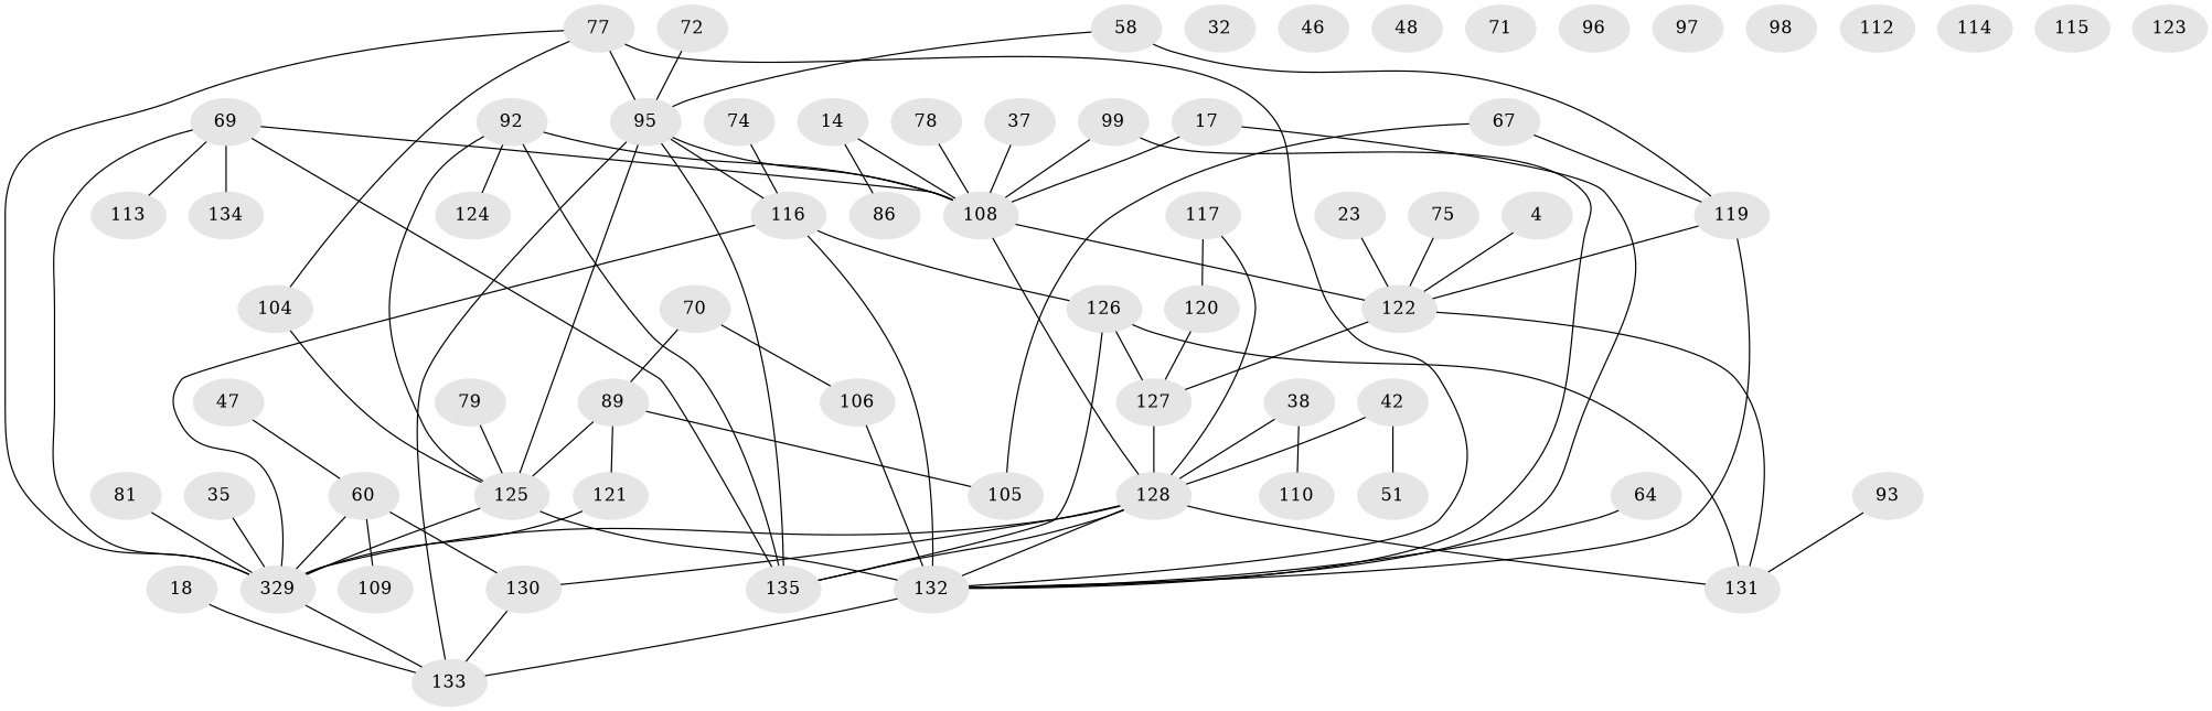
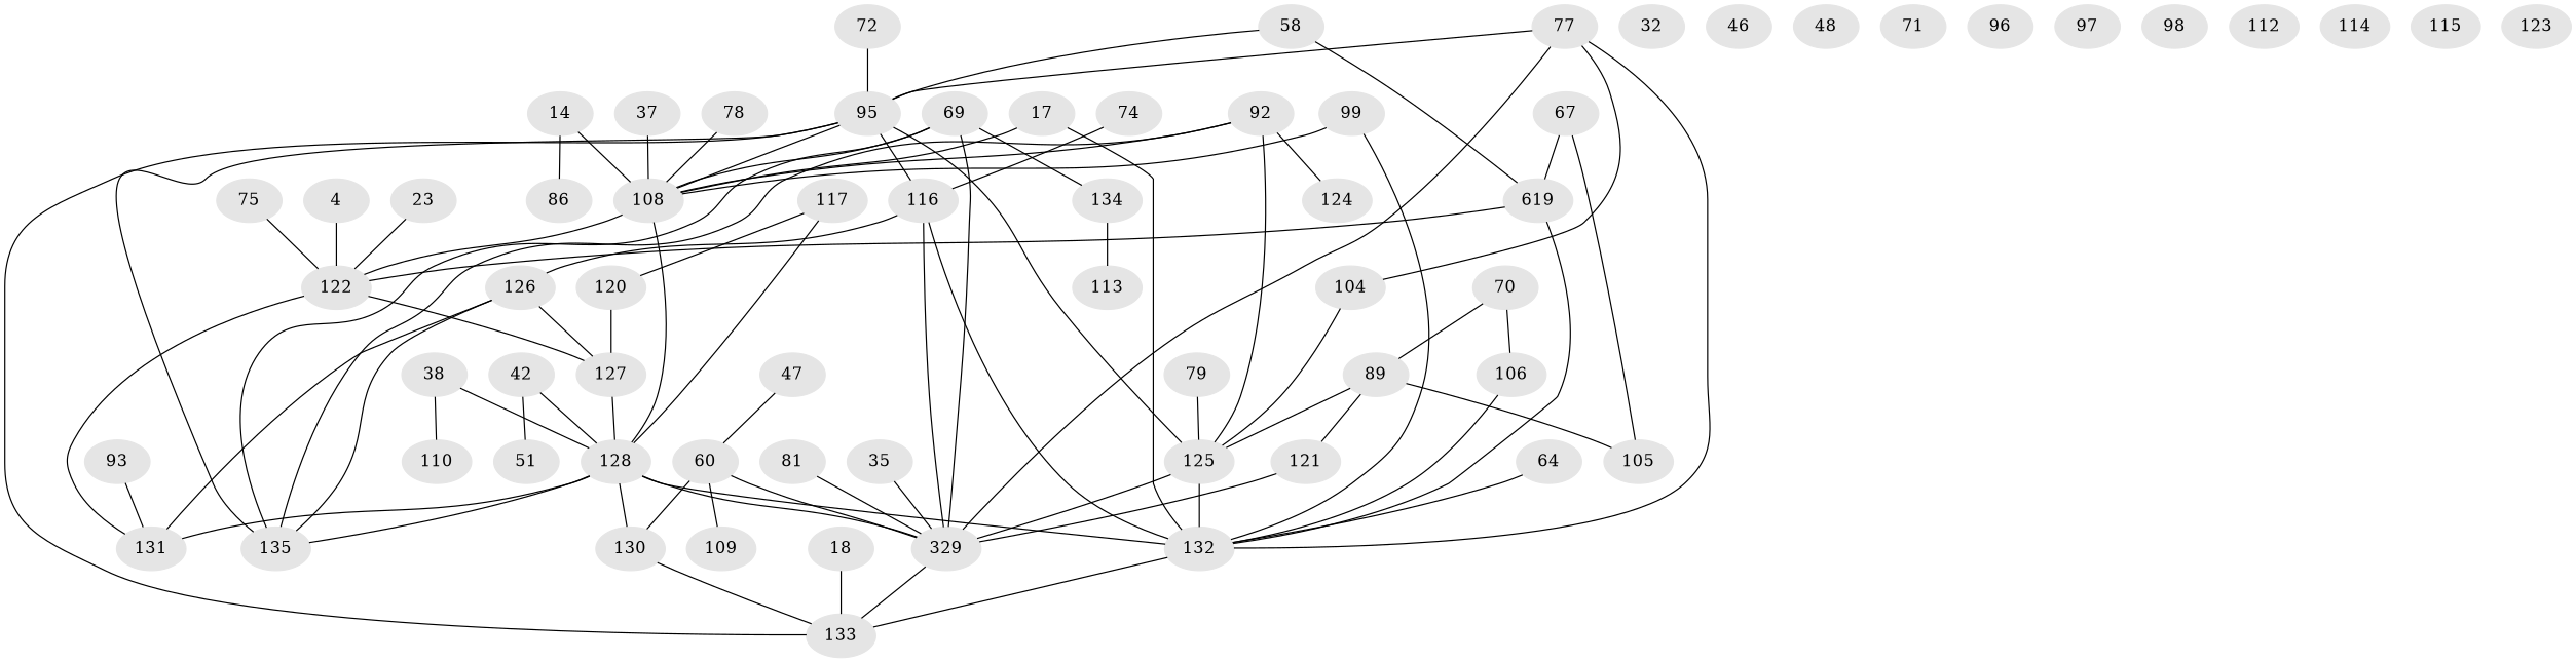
  graph {
    node [color=gray90 style=filled]
    122 [super="+66+107"]
    131 [super="+85"]
    127 [super="+118"]
    4
    108 [super="+57+44"]
    128 [super="+41+52+103"]
    14
    86
    17
    132 [super="+101+82"]
    133 [super="+88+100"]
    18
    23
    32
    n15 [label=329 super="+54+73"]
    35
    37
    38
    110
    130 [super="+50+39"]
    135 [super="+10"]
    42
    51
    46
    60 [super="+33"]
    109
    47
    48
    95 [super="+84+36"]
    116 [super="+87+90"]
    125 [super="+45+94"]
    58
-   119
+   119 [label=619]
    64
    67 [super="+62+53"]
    105
    69 [super="+21"]
    113
    134
    70
    89
    106
    121
    71
    72
    126 [super="+43+91+111"]
    74
    75
    77 [super="+65+76"]
    104
    78
    79
    81
    92 [super="+63"]
    124
    93
    96
    97
    98
    99 [super="+61"]
    112
    114
    115
    117 [super="+8"]
    120
    123
    122 -- 131
    122 -- 127 [weight=2]
    127 -- 128 [weight=2]
    4 -- 122
    108 -- 122 [weight=2]
    108 -- 128 [weight=4]
    128 -- 131
    128 -- 132
    128 -- n15 [weight=2]
    128 -- 130
    128 -- 135
    14 -- 108
    14 -- 86
    17 -- 108
    17 -- 132
    132 -- 133
    18 -- 133
    23 -- 122
    n15 -- 133
    35 -- n15
    37 -- 108
    38 -- 128
    38 -- 110
    130 -- 133
    42 -- 128
    42 -- 51
    60 -- n15
    60 -- 130
    60 -- 109
    47 -- 60
    95 -- 108 [weight=3]
    95 -- 133
    95 -- 135
    95 -- 116
    95 -- 125 [weight=2]
    116 -- 132 [weight=3]
    116 -- n15
    116 -- 126
    125 -- 132 [weight=3]
    125 -- n15 [weight=3]
    58 -- 95
    58 -- 119
    119 -- 122
    119 -- 132
    64 -- 132
    67 -- 119
    67 -- 105
    69 -- 108
    69 -- n15
    69 -- 135
-   69 -- 113
+   134 -- 113
    69 -- 134
    70 -- 89
    70 -- 106
    89 -- 125
    89 -- 105
    89 -- 121
    106 -- 132
    121 -- n15
    72 -- 95 [weight=2]
    126 -- 131
    126 -- 127
    126 -- 135
    74 -- 116
    75 -- 122
    77 -- 132 [weight=2]
    77 -- n15
    77 -- 95 [weight=2]
    77 -- 104
    104 -- 125
    78 -- 108
    79 -- 125
    81 -- n15
    92 -- 108
    92 -- 135
    92 -- 125
    92 -- 124
    93 -- 131
    99 -- 108
    99 -- 132
    117 -- 128
    117 -- 120
    120 -- 127
  }
